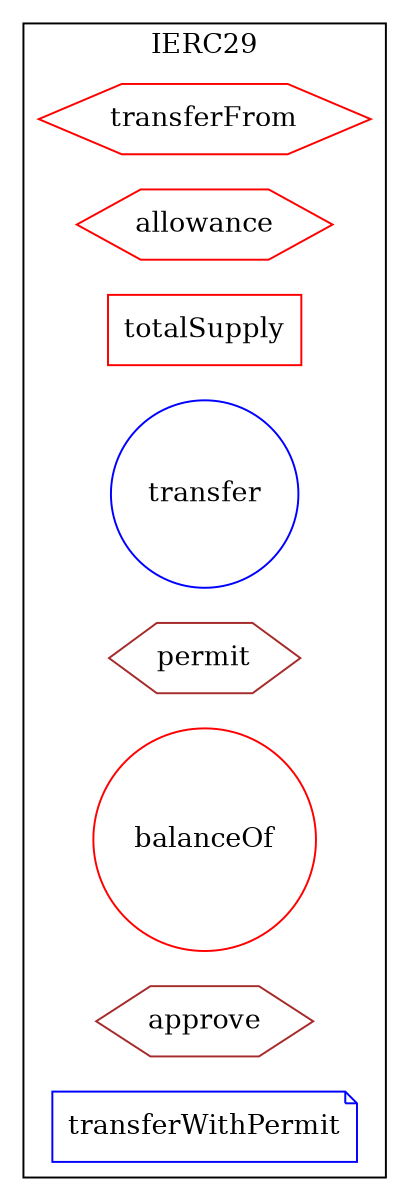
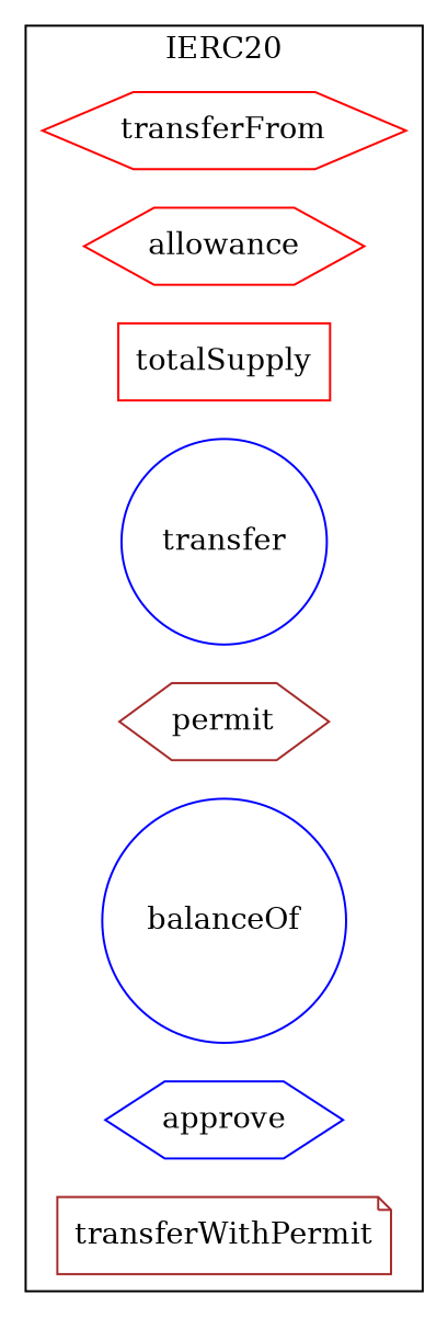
  strict digraph {
    rankdir=LR
    node [shape=hexagon color=red]
    n1 [label=transferFrom]
    n2 [label=allowance]
    n3 [label=totalSupply shape=box]
    n4 [label=transfer shape=circle color=blue]
    n5 [label=permit color=brown]
-   n6 [label=balanceOf shape=circle]
-   n7 [label=approve color=brown]
-   n8 [label=transferWithPermit shape=note color=blue]
+   n6 [label=balanceOf shape=circle color=blue]
+   n7 [label=approve color=blue]
+   n8 [label=transferWithPermit shape=note color=brown]
    subgraph cluster_1 {
-     label=IERC29
+     label=IERC20
      n1
      n2
      n3
      n4
      n5
      n6
      n7
      n8
    }
    subgraph cluster_2 {
      label="[Solidity]"
    }
  }
